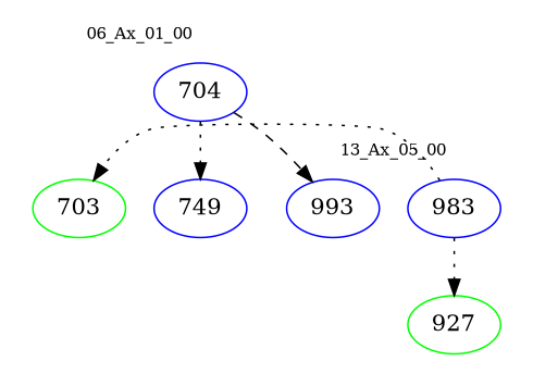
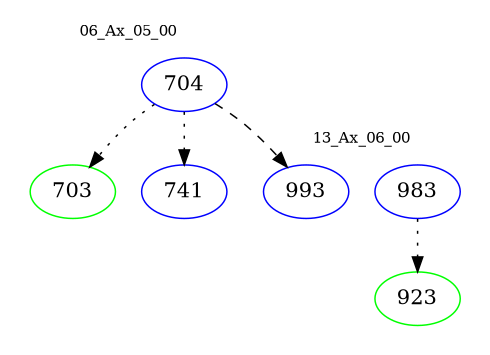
  digraph {
    node [color=blue]
    edge [color=black style=dotted]
    n1 [label=983]
-   n2 [color=green label=927]
+   n2 [color=green label=923]
    n3 [label=993]
    n4 [label=704]
    n5 [color=green label=703]
-   n6 [label=749]
+   n6 [label=741]
    subgraph cluster_1 {
      color=white
      fontsize=10
-     label="13_Ax_05_00"
+     label="13_Ax_06_00"
      n1
      n2
      n3
    }
    subgraph cluster_2 {
      color=white
      fontsize=10
-     label="06_Ax_01_00"
+     label="06_Ax_05_00"
      n4
      n5
      n6
    }
    n1 -> n2
    n4 -> n3 [style=dashed]
-   n1 -> n5
+   n4 -> n5
    n4 -> n6
  }
